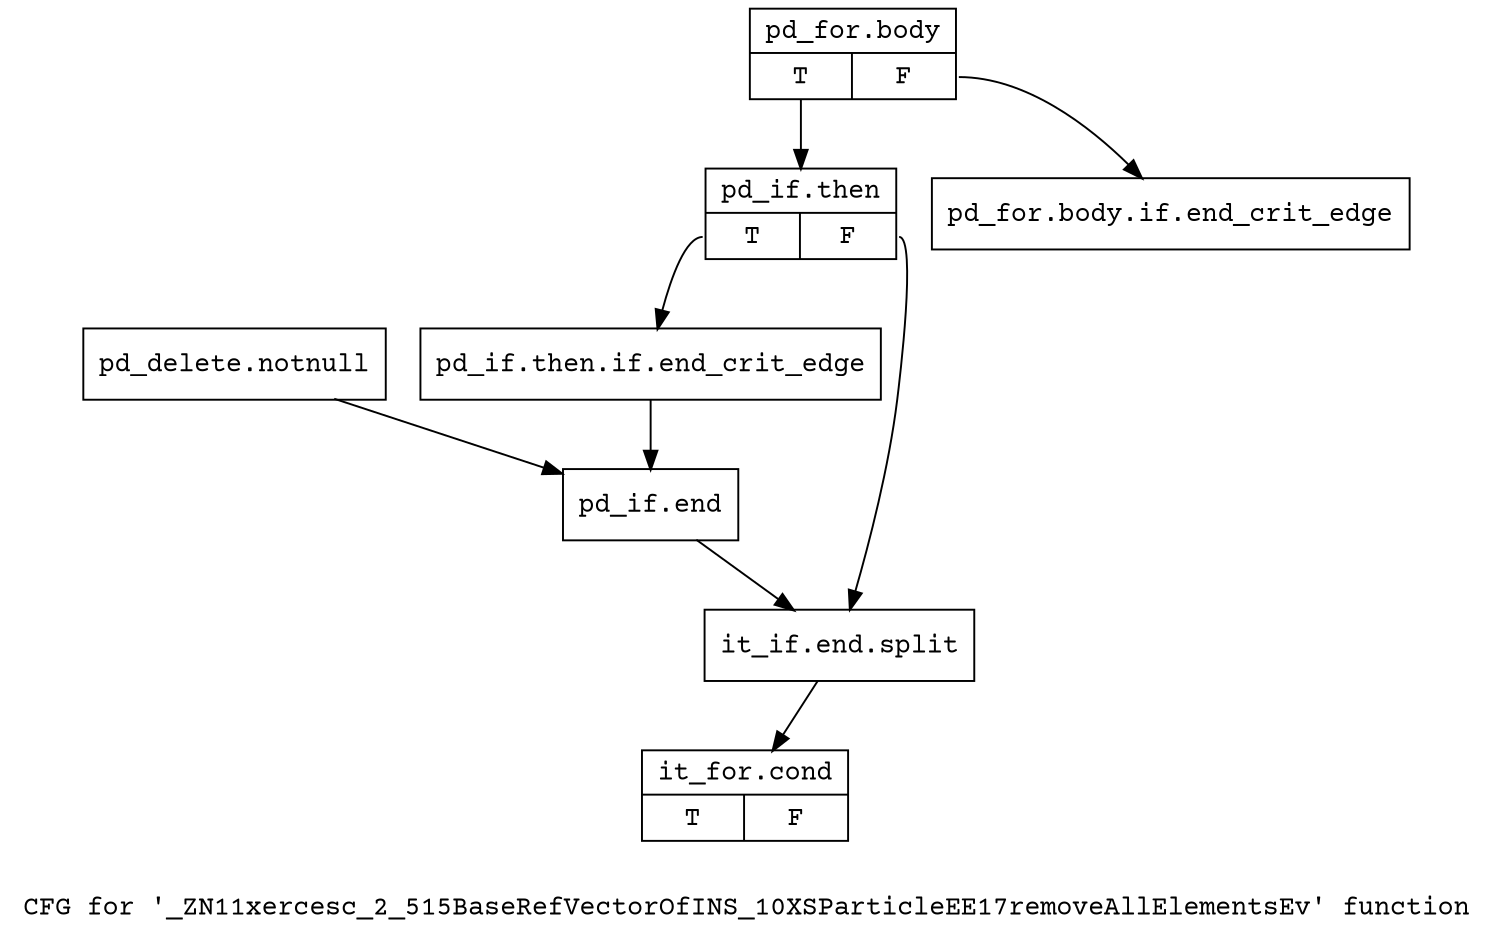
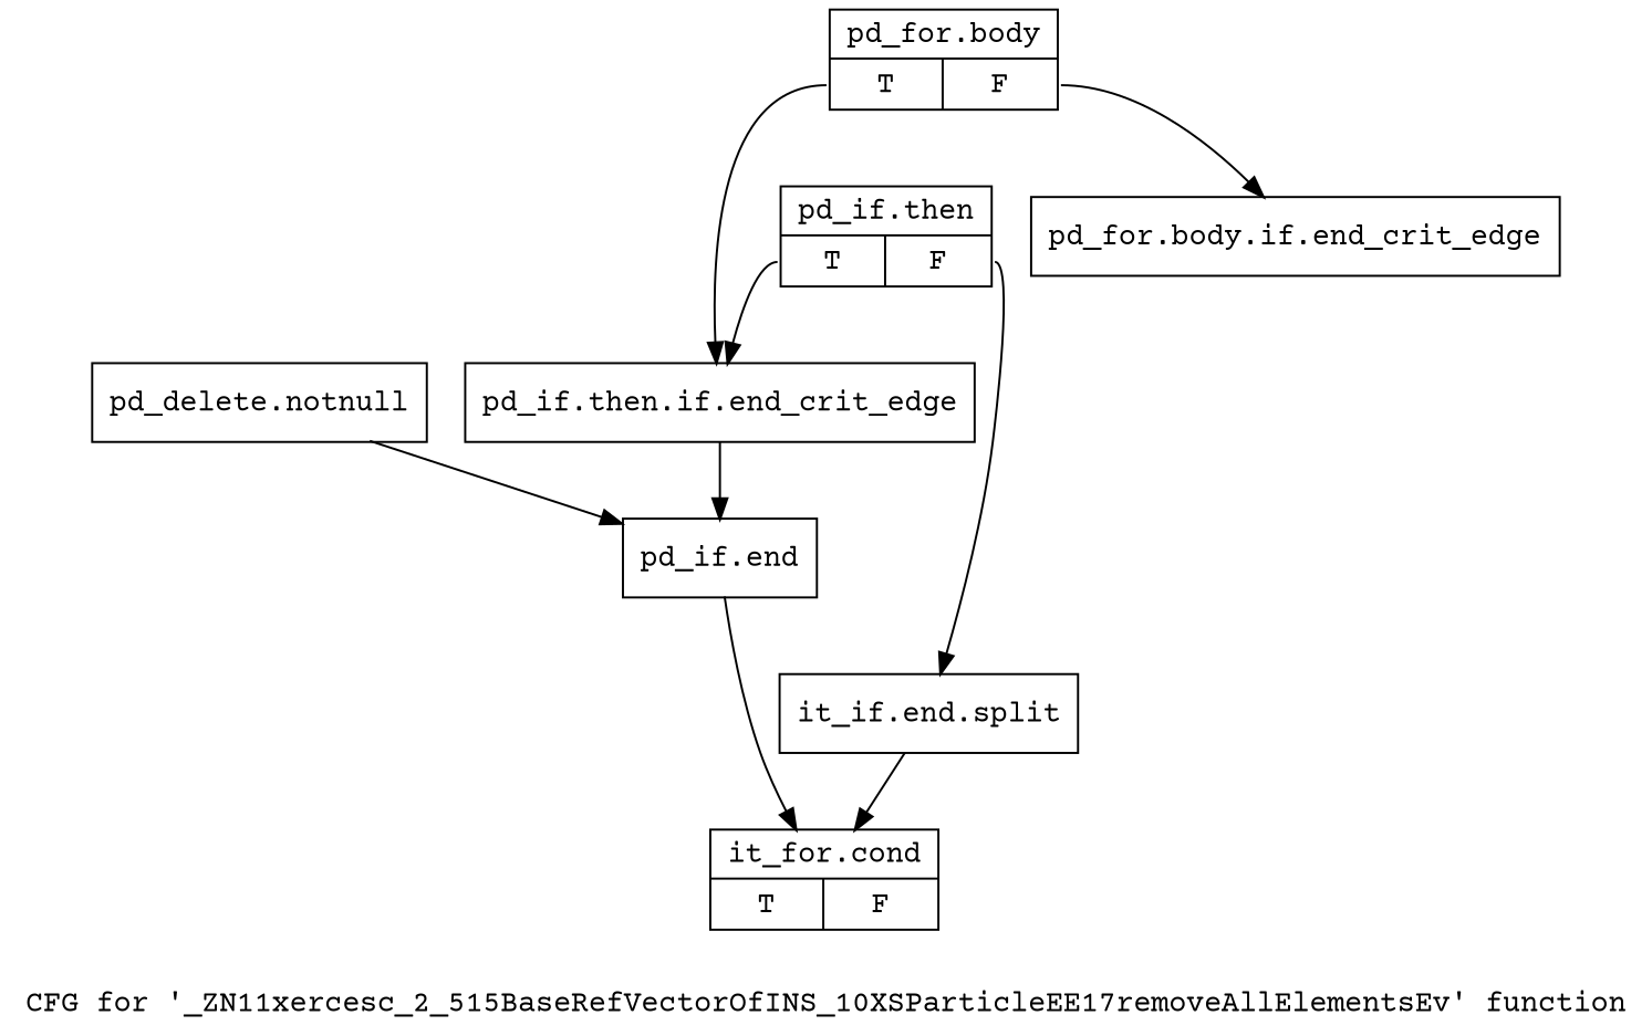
  digraph {
    fontname="Courier Prime"
    label="CFG for '_ZN11xercesc_2_515BaseRefVectorOfINS_10XSParticleEE17removeAllElementsEv' function"
    node [fontname="Courier Prime" shape=record]
    edge [fontname="Courier Prime"]
    n1 [label="{it_for.cond|{<s0>T|<s1>F}}"]
    n2 [label="{pd_for.body|{<s0>T|<s1>F}}"]
    n3 [label="{pd_if.then|{<s0>T|<s1>F}}"]
    n4 [label="{pd_for.body.if.end_crit_edge}"]
    n5 [label="{pd_if.then.if.end_crit_edge}"]
    n6 [label="{it_if.end.split}"]
    n7 [label="{pd_if.end}"]
    n8 [label="{pd_delete.notnull}"]
-   n2 -> n3 [tailport=s0]
+   n2 -> n5 [tailport=s0]
    n2 -> n4 [tailport=s1]
    n3 -> n5 [tailport=s0]
    n3 -> n6 [tailport=s1]
    n5 -> n7
    n6 -> n1
-   n7 -> n6
+   n7 -> n1
    n8 -> n7
  }
